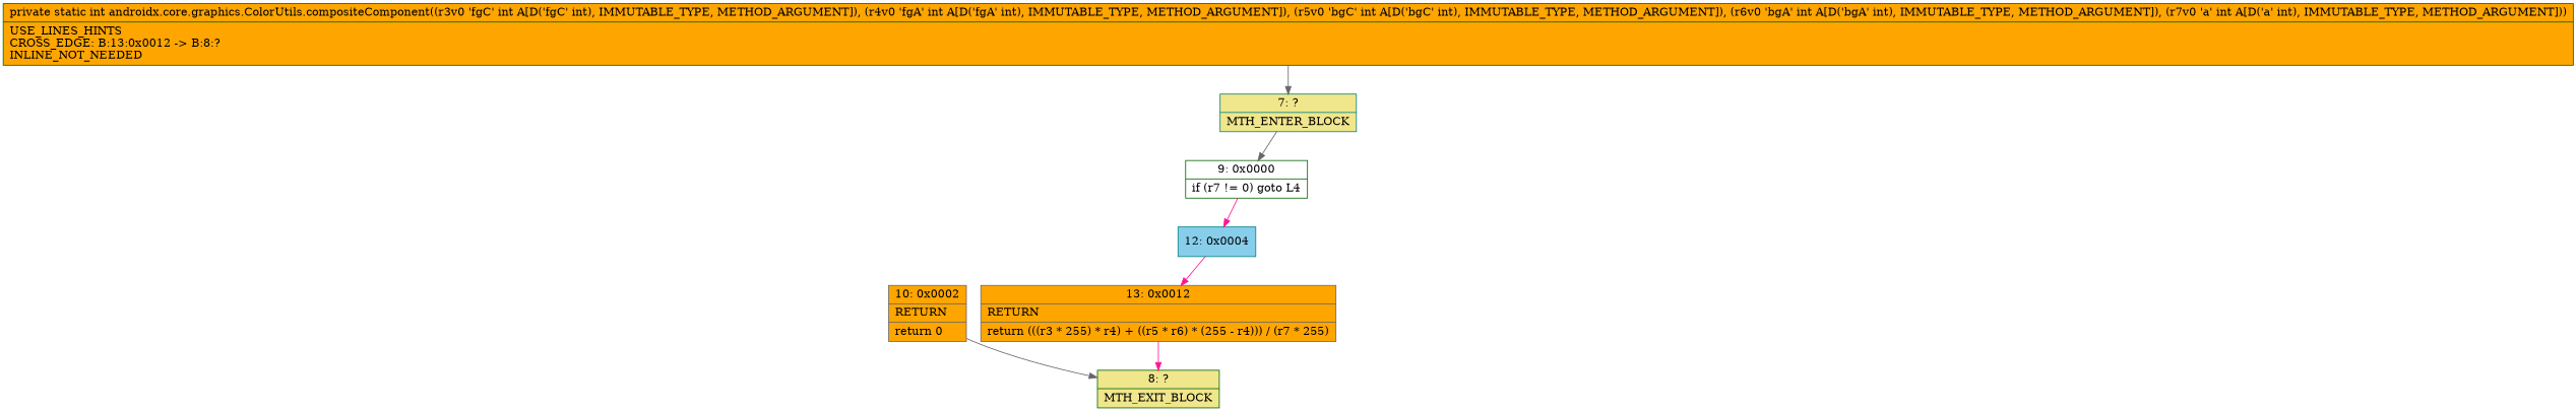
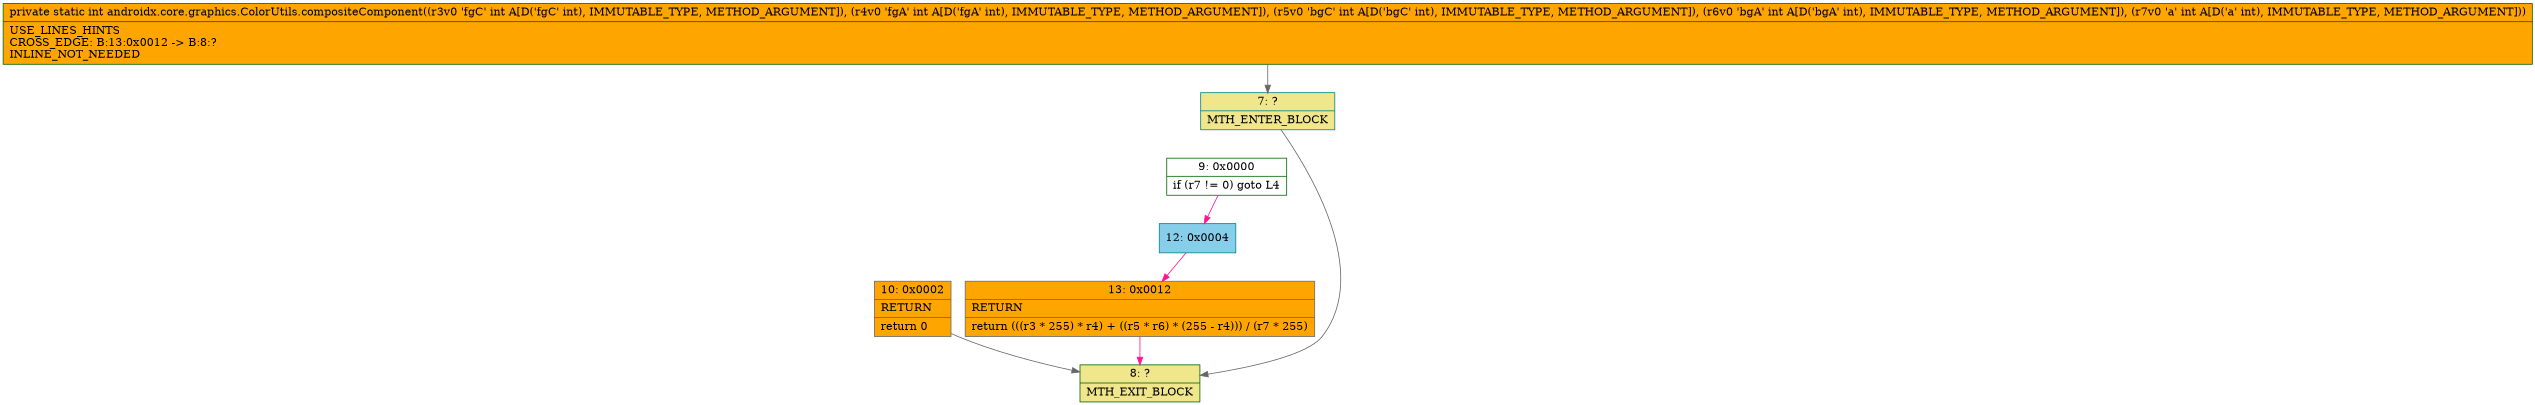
  digraph {
    node [color=darkgreen fillcolor=orange shape=record style=filled]
    edge [color=gray40]
    n1 [color=teal fillcolor=khaki label="{7\:\ ?|MTH_ENTER_BLOCK\l}"]
    n2 [fillcolor=white label="{9\:\ 0x0000|if (r7 != 0) goto L4\l}"]
    n3 [color=teal fillcolor=skyblue label="{12\:\ 0x0004}"]
    n4 [color=gray40 label="{10\:\ 0x0002|RETURN\l|return 0\l}"]
    n5 [fillcolor=khaki label="{8\:\ ?|MTH_EXIT_BLOCK\l}"]
    n6 [color=gray40 label="{13\:\ 0x0012|RETURN\l|return (((r3 * 255) * r4) + ((r5 * r6) * (255 \- r4))) \/ (r7 * 255)\l}"]
    n7 [label="{private static int androidx.core.graphics.ColorUtils.compositeComponent((r3v0 'fgC' int A[D('fgC' int), IMMUTABLE_TYPE, METHOD_ARGUMENT]), (r4v0 'fgA' int A[D('fgA' int), IMMUTABLE_TYPE, METHOD_ARGUMENT]), (r5v0 'bgC' int A[D('bgC' int), IMMUTABLE_TYPE, METHOD_ARGUMENT]), (r6v0 'bgA' int A[D('bgA' int), IMMUTABLE_TYPE, METHOD_ARGUMENT]), (r7v0 'a' int A[D('a' int), IMMUTABLE_TYPE, METHOD_ARGUMENT]))  | USE_LINES_HINTS\lCROSS_EDGE: B:13:0x0012 \-\> B:8:?\lINLINE_NOT_NEEDED\l}"]
-   n1 -> n2
+   n1 -> n5
    n2 -> n3 [color=deeppink]
    n3 -> n6 [color=deeppink]
    n4 -> n5
    n6 -> n5 [color=deeppink]
    n7 -> n1
  }
